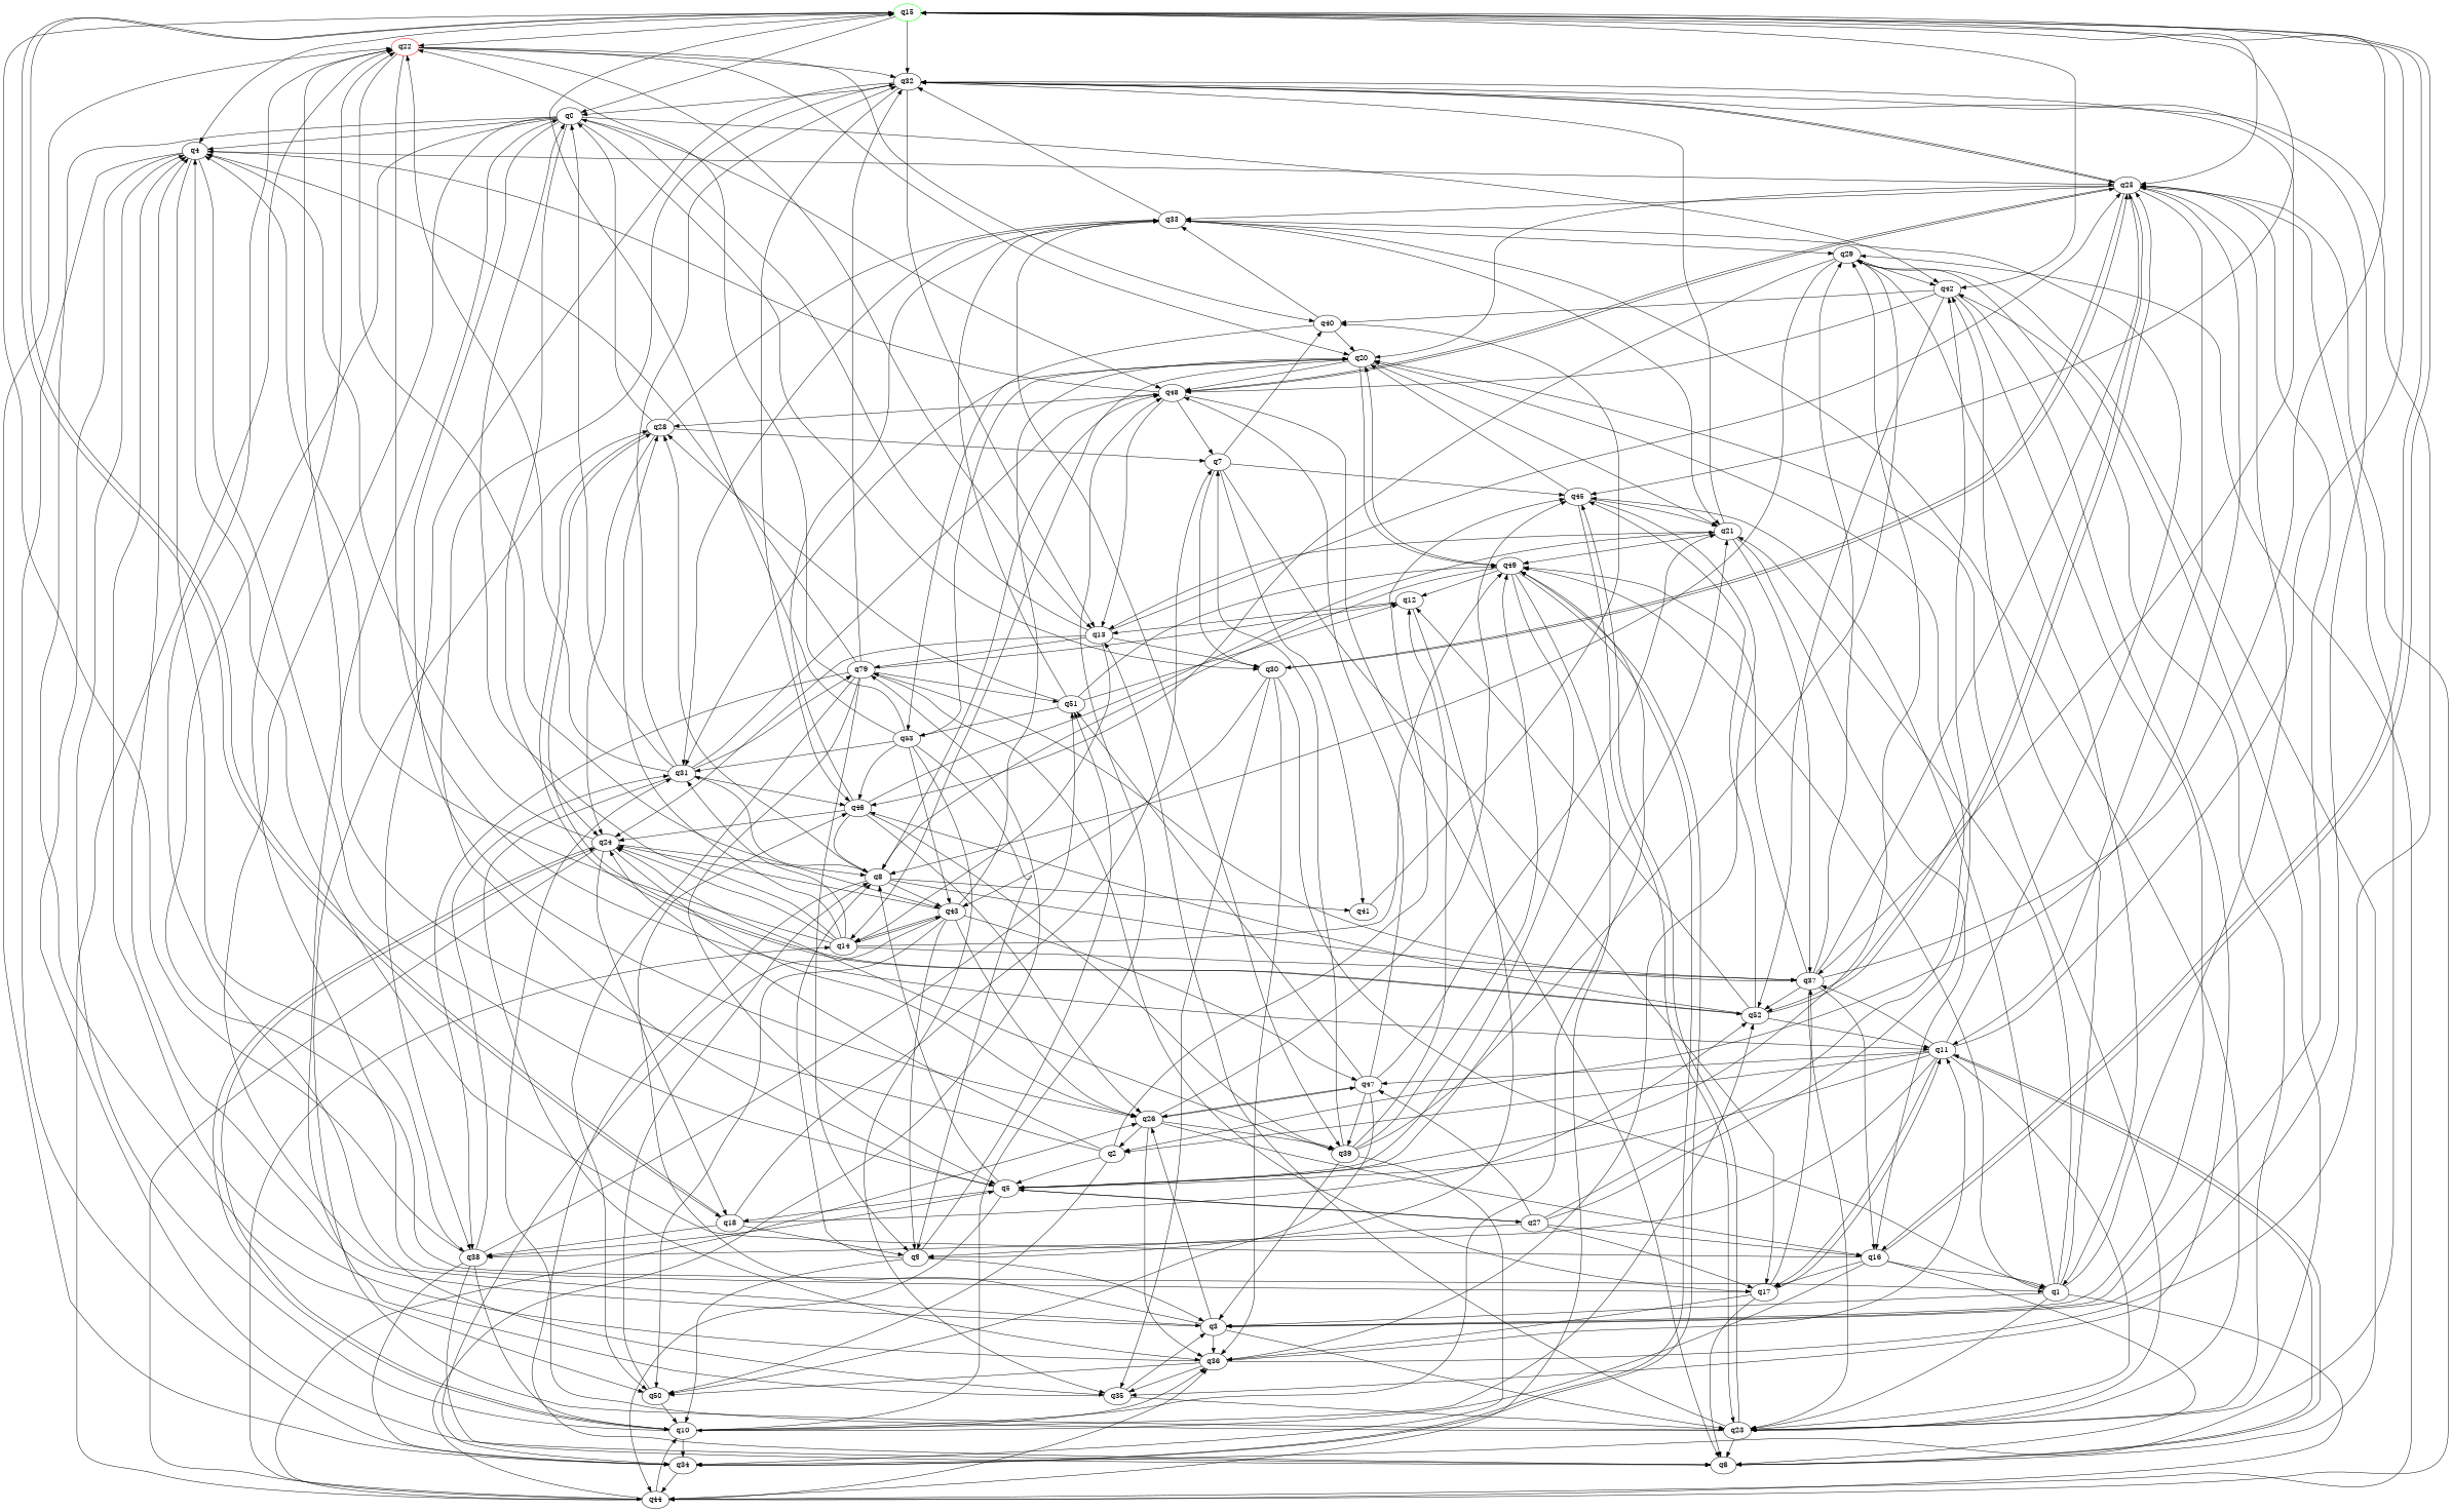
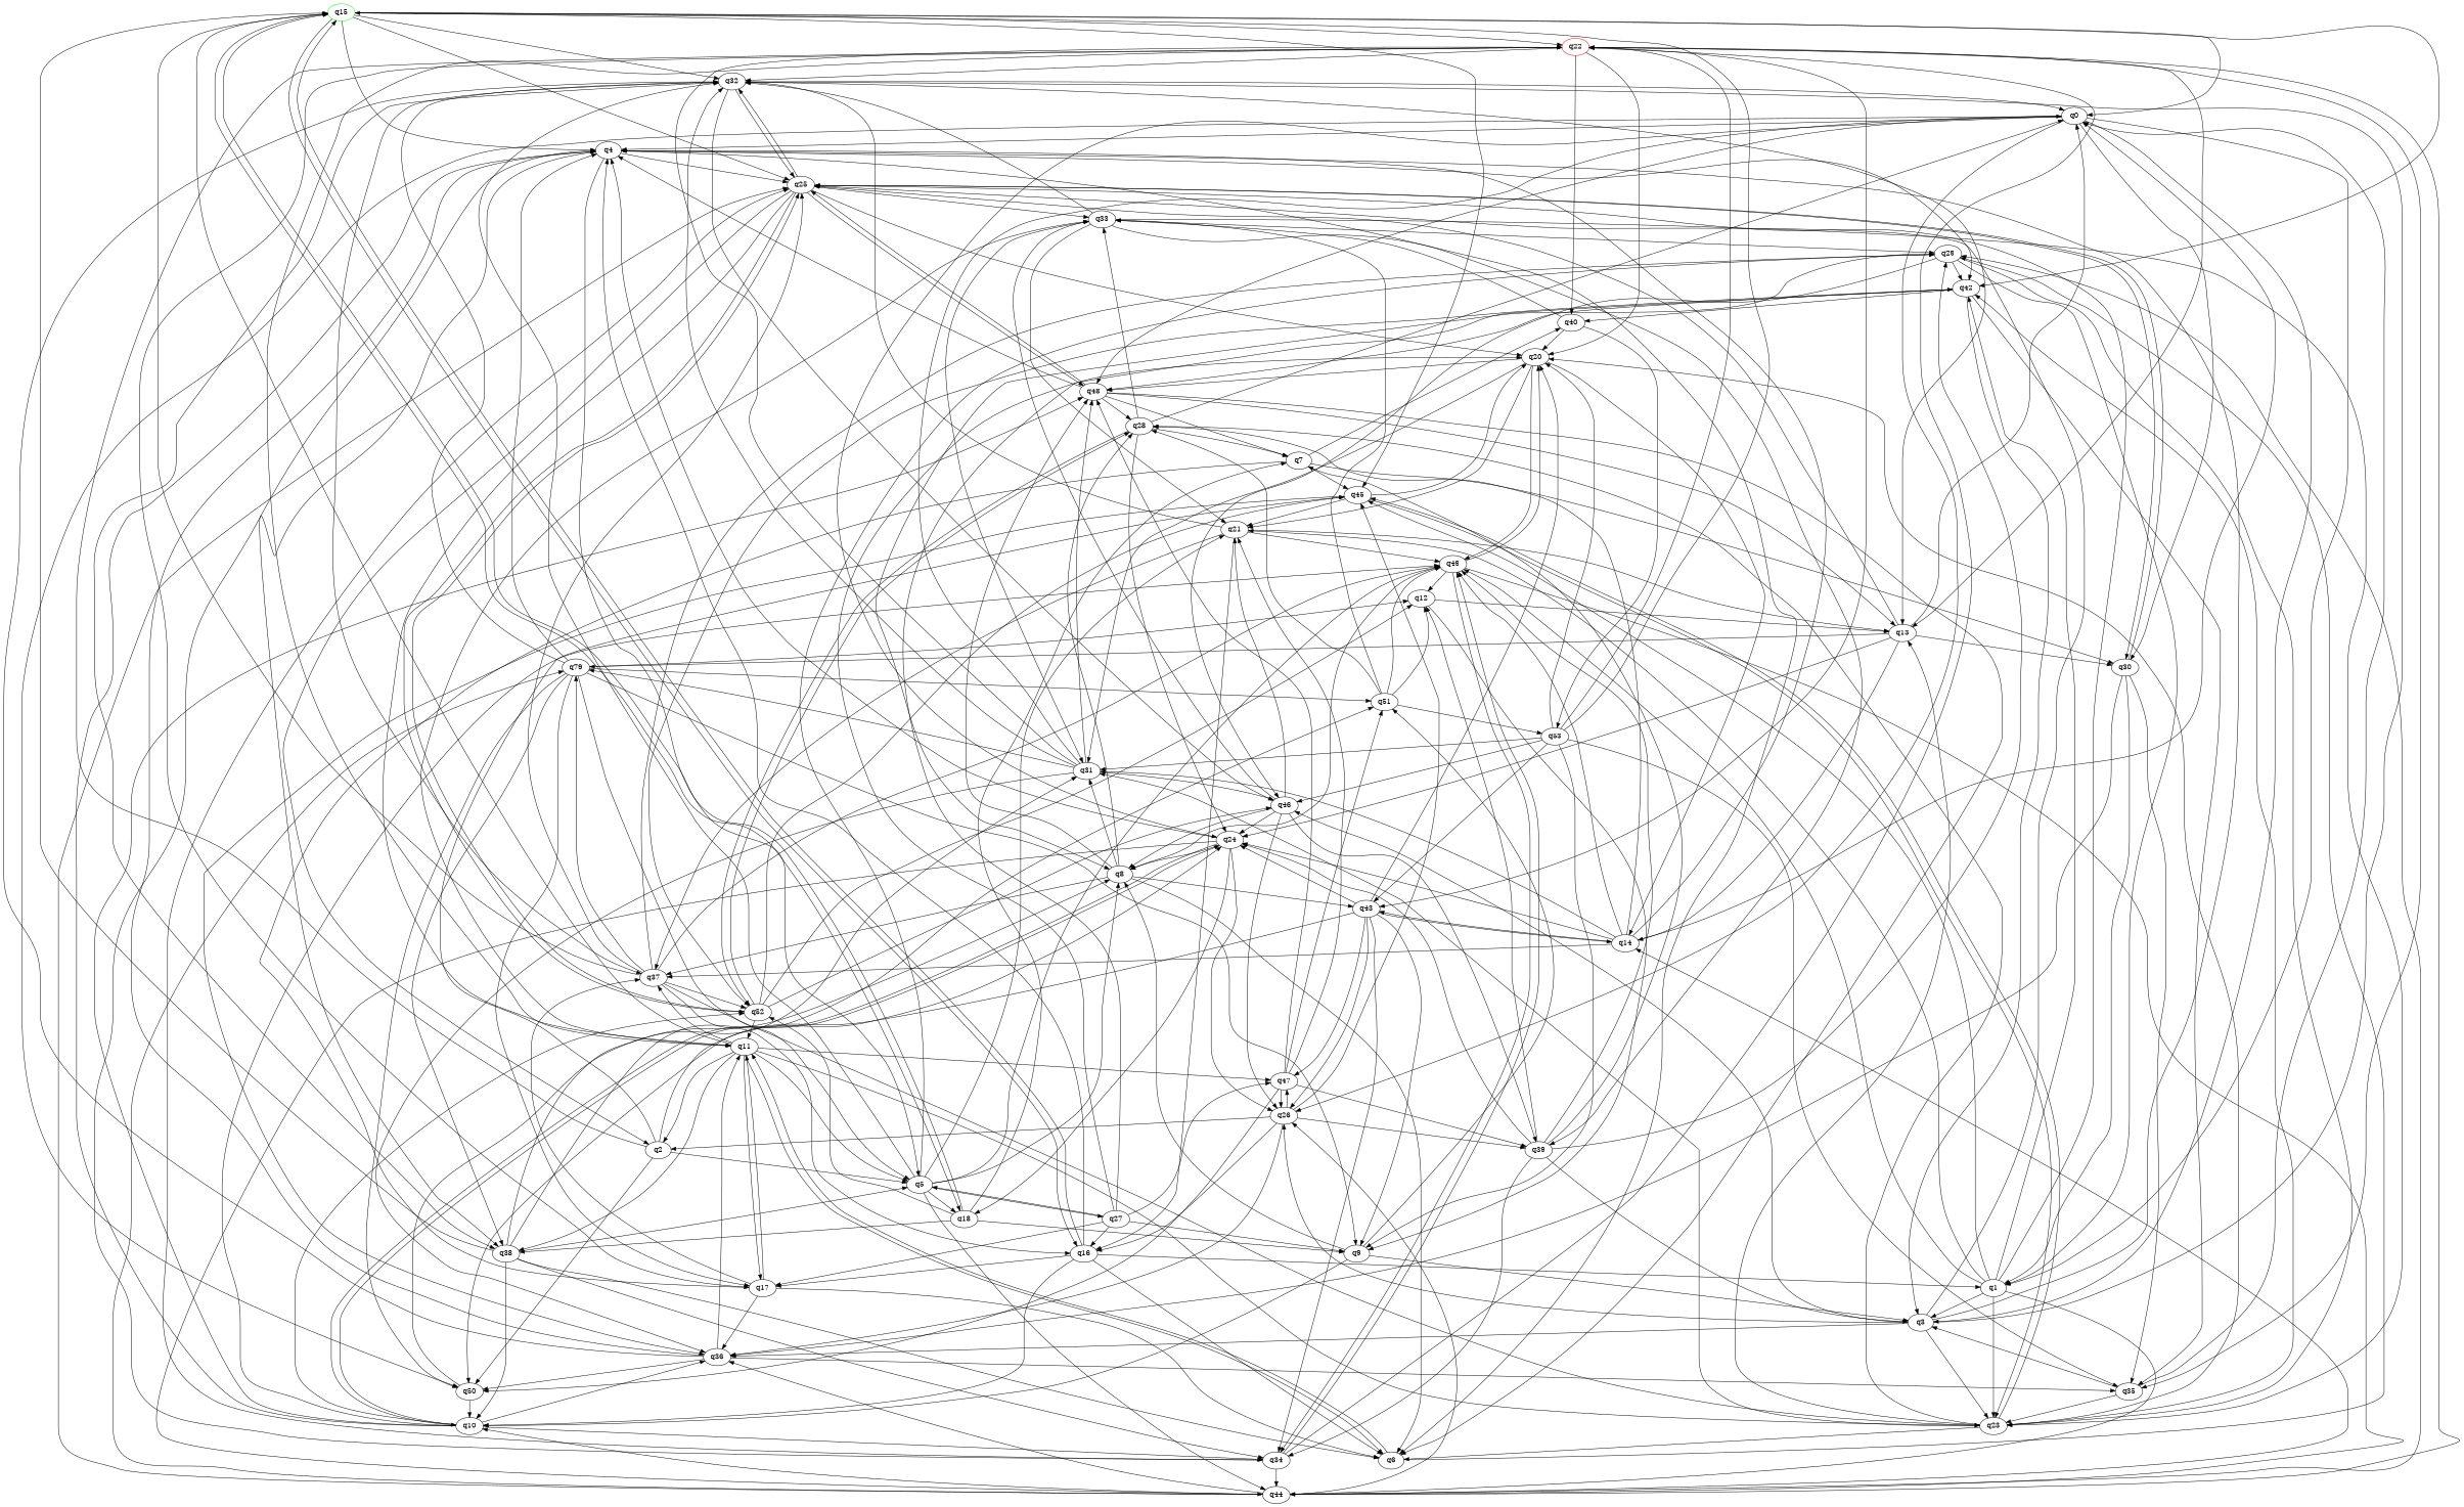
  digraph {
    q15 [color=green initial=1]
    q22 [color=red final=1]
    q0
    q4
    q25
    q42
    q45
    q32
    q18
    q16
    q11
    q40
    q43
    q13
    q20
    q35
    q3
    q1
    q24
    q26
    q30
    q48
    q50
    q23
    q36
    q46
    q5
    q6
    q34
    q38
    q2
    q52
    q33
    q21
    q37
    q7
    q9
    q10
    q17
    q47
    q53
    q14
    n43 [label=q79]
    q49
    q31
    q44
    q8
    q39
    q28
    q29
    q12
    q27
    q51
-   q41
    q15 -> q22
    q15 -> q0
    q15 -> q4
    q15 -> q25
    q15 -> q42
    q15 -> q45
    q15 -> q32
    q15 -> q18
    q15 -> q16
    q22 -> q32
    q22 -> q11
    q22 -> q40
    q22 -> q43
    q22 -> q13
    q22 -> q20
    q22 -> q35
    q0 -> q4
    q0 -> q3
    q0 -> q1
    q0 -> q24
    q0 -> q26
    q0 -> q30
    q0 -> q48
    q0 -> q50
    q4 -> q25
-   q0 -> q42
+   q4 -> q42
    q4 -> q5
    q4 -> q6
    q4 -> q34
    q4 -> q38
    q25 -> q32
    q25 -> q11
    q25 -> q20
    q25 -> q30
    q25 -> q48
    q25 -> q2
    q25 -> q52
    q25 -> q33
    q42 -> q40
    q42 -> q35
    q42 -> q3
    q42 -> q48
    q42 -> q52
    q45 -> q20
    q45 -> q23
    q45 -> q36
    q45 -> q21
    q32 -> q0
    q32 -> q25
    q32 -> q13
    q32 -> q46
    q32 -> q38
    q32 -> q37
    q18 -> q15
    q18 -> q38
    q18 -> q52
    q18 -> q7
    q18 -> q9
    q16 -> q15
    q16 -> q4
    q16 -> q1
    q16 -> q6
    q16 -> q10
    q16 -> q17
    q11 -> q15
    q11 -> q23
    q11 -> q5
    q11 -> q6
    q11 -> q38
    q11 -> q2
    q11 -> q33
    q11 -> q37
    q11 -> q17
    q11 -> q47
    q40 -> q20
    q40 -> q33
    q40 -> q53
    q43 -> q20
    q43 -> q24
    q43 -> q26
    q43 -> q50
    q43 -> q34
    q43 -> q9
    q43 -> q47
    q43 -> q14
    q13 -> q0
    q13 -> q25
    q13 -> q24
    q13 -> q30
    q13 -> q14
    q13 -> n43
    q20 -> q48
    q20 -> q21
    q20 -> q14
    q20 -> q49
    q20 -> q31
    q35 -> q0
    q35 -> q3
    q35 -> q23
    q3 -> q4
    q3 -> q25
    q3 -> q32
    q3 -> q26
    q3 -> q23
    q3 -> q36
    q3 -> q46
    q1 -> q25
    q1 -> q42
    q1 -> q45
    q1 -> q3
    q1 -> q23
    q1 -> q21
    q1 -> q49
    q1 -> q44
    q24 -> q4
    q24 -> q18
    q24 -> q26
    q24 -> q10
    q24 -> q44
    q24 -> q8
    q26 -> q45
    q26 -> q16
    q26 -> q36
    q26 -> q2
    q26 -> q47
    q26 -> q39
    q30 -> q25
-   q30 -> q43
    q30 -> q35
    q30 -> q1
    q30 -> q36
    q48 -> q4
    q48 -> q25
    q48 -> q13
    q48 -> q6
    q48 -> q7
    q48 -> q28
    q50 -> q10
    q50 -> q8
    q23 -> q42
    q23 -> q45
    q23 -> q13
    q23 -> q20
    q23 -> q6
    q23 -> q31
    q23 -> q28
    q36 -> q4
    q36 -> q32
    q36 -> q11
    q36 -> q35
    q36 -> q50
    q46 -> q24
    q46 -> q26
    q46 -> q33
    q46 -> q21
    q46 -> q8
    q46 -> q39
    q5 -> q32
    q5 -> q18
    q5 -> q21
-   q49 -> q5
+   q5 -> q49
    q5 -> q44
    q5 -> q8
    q5 -> q29
    q5 -> q27
    q6 -> q11
    q6 -> q29
    q34 -> q22
    q34 -> q25
    q34 -> q49
    q34 -> q44
    q38 -> q15
    q38 -> q5
    q38 -> q6
    q38 -> q34
    q38 -> q10
    q38 -> q31
    q38 -> q51
    q2 -> q22
    q2 -> q45
    q2 -> q24
    q2 -> q50
    q2 -> q5
    q52 -> q25
    q52 -> q45
    q52 -> q11
    q52 -> q46
    q52 -> q28
    q52 -> q12
    q33 -> q32
    q33 -> q23
    q33 -> q21
    q33 -> q31
    q33 -> q39
    q33 -> q29
    q21 -> q32
    q21 -> q16
    q21 -> q13
    q21 -> q37
    q21 -> q49
    q37 -> q15
    q37 -> q25
    q37 -> q16
    q37 -> q23
    q37 -> q52
    q37 -> n43
    q37 -> q49
    q37 -> q29
    q7 -> q45
    q7 -> q40
    q7 -> q30
    q7 -> q17
-   q7 -> q41
    q9 -> q3
    q9 -> q10
    q9 -> q8
    q9 -> q51
    q10 -> q4
    q10 -> q24
    q10 -> q48
    q10 -> q36
    q10 -> q34
    q10 -> q52
    q10 -> q49
    q17 -> q22
    q17 -> q11
    q17 -> q36
    q17 -> q6
    q17 -> q37
    q47 -> q26
    q47 -> q48
    q47 -> q50
    q47 -> q21
    q47 -> q39
    q47 -> q51
    q53 -> q15
    q53 -> q22
    q53 -> q43
    q53 -> q20
    q53 -> q35
    q53 -> q46
    q53 -> q9
    q53 -> q31
    q14 -> q0
    q14 -> q4
    q14 -> q43
    q14 -> q24
    q14 -> q37
    q14 -> q49
    q14 -> q31
    q14 -> q28
    n43 -> q4
    n43 -> q32
    n43 -> q50
    n43 -> q5
    n43 -> q38
    n43 -> q9
    n43 -> q17
    n43 -> q12
    n43 -> q51
    q49 -> q20
    q49 -> q34
    q49 -> q44
    q49 -> q8
    q49 -> q12
    q31 -> q22
    q31 -> q0
    q31 -> q32
    q31 -> q48
    q31 -> q36
    q31 -> q46
    q31 -> n43
    q44 -> q22
    q44 -> q25
    q44 -> q26
    q44 -> q36
    q44 -> q10
    q44 -> q14
    q44 -> n43
    q44 -> q29
    q8 -> q43
    q8 -> q48
    q8 -> q6
    q8 -> q37
    q8 -> q31
    q8 -> q28
-   q8 -> q41
    q39 -> q3
    q39 -> q24
    q39 -> q34
    q39 -> q7
    q39 -> q49
    q39 -> q29
    q39 -> q12
    q28 -> q0
    q28 -> q24
    q28 -> q52
    q28 -> q33
    q28 -> q7
    q29 -> q42
    q29 -> q1
    q29 -> q23
    q29 -> q46
    q29 -> q8
    q12 -> q13
    q12 -> q9
    q27 -> q42
    q27 -> q16
    q27 -> q20
    q27 -> q5
    q27 -> q9
    q27 -> q17
    q27 -> q47
    q51 -> q33
    q51 -> q53
    q51 -> q49
    q51 -> q28
    q51 -> q12
-   q41 -> q40
  }
